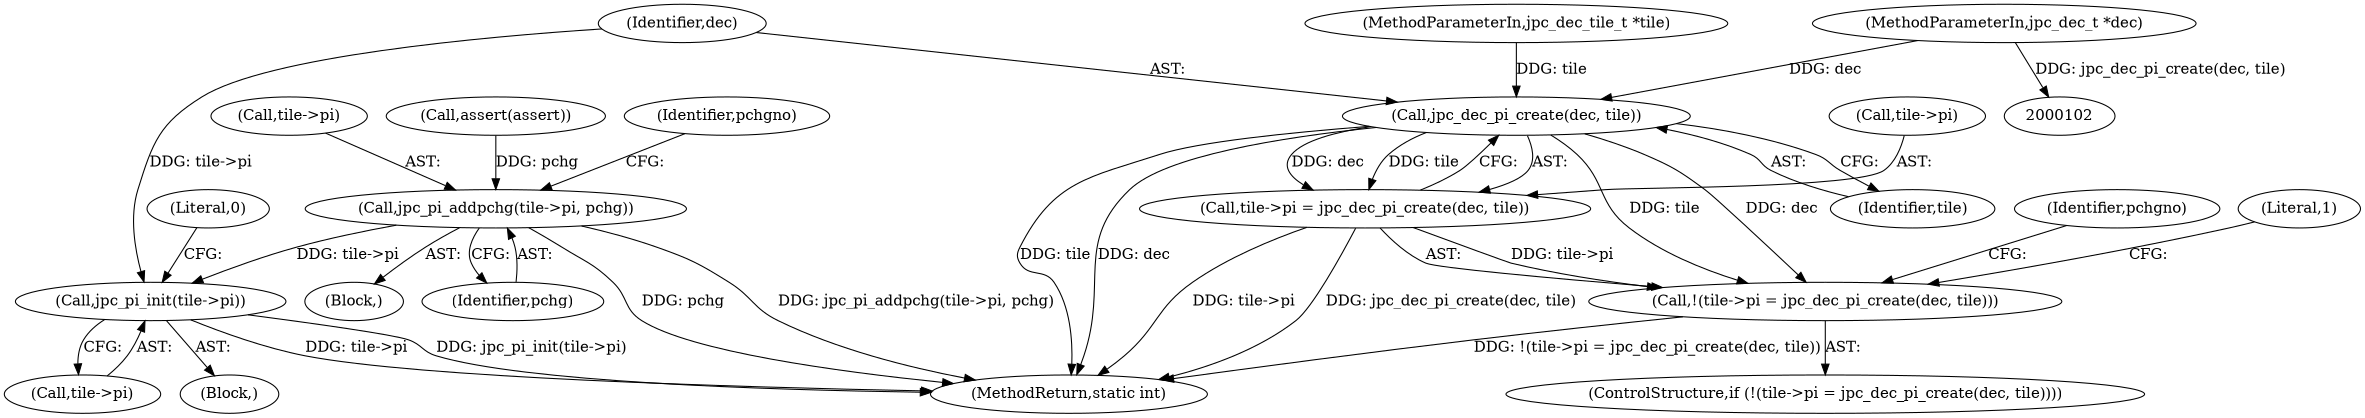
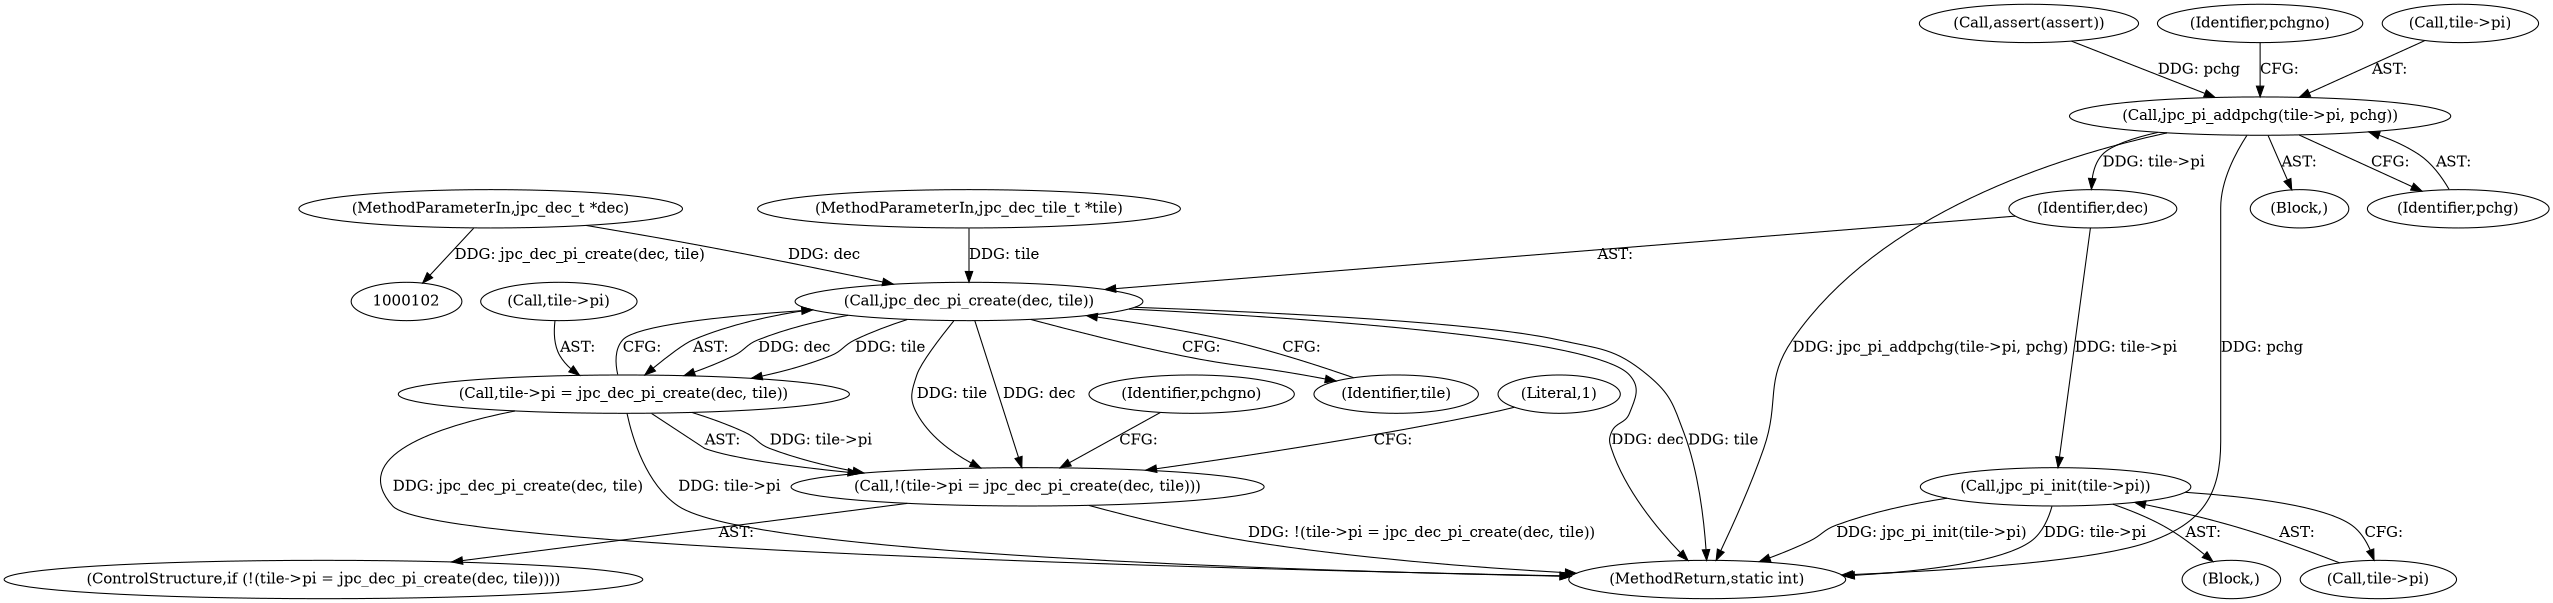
  digraph {
    n1 [label="(Call,jpc_dec_pi_create(dec, tile))"]
    n2 [label="(Call,!(tile->pi = jpc_dec_pi_create(dec, tile)))"]
    n3 [label="(Call,tile->pi = jpc_dec_pi_create(dec, tile))"]
    n4 [label="(MethodReturn,static int)"]
    n5 [label="(Identifier,tile)"]
    n6 [label="(ControlStructure,if (!(tile->pi = jpc_dec_pi_create(dec, tile))))"]
    n7 [label="(MethodParameterIn,jpc_dec_t *dec)"]
-   1000102 [label=2000102]
+   1000102
    n9 [label="(MethodParameterIn,jpc_dec_tile_t *tile)"]
    n10 [label="(Call,jpc_pi_addpchg(tile->pi, pchg))"]
    n11 [label="(Call,jpc_pi_init(tile->pi))"]
    n12 [label="(Block,)"]
    n13 [label="(Identifier,pchg)"]
    n14 [label="(Block,)"]
    n15 [label="(Call,tile->pi)"]
    n16 [label="(Call,tile->pi)"]
-   n17 [label="(Literal,0)"]
    n18 [label="(Call,assert(assert))"]
    n19 [label="(Identifier,pchgno)"]
    n20 [label="(Identifier,dec)"]
    n21 [label="(Identifier,pchgno)"]
    n22 [label="(Call,tile->pi)"]
    n23 [label="(Literal,1)"]
    n1 -> n2 [label="DDG: dec"]
    n1 -> n2 [label="DDG: tile"]
    n1 -> n3 [label="AST: "]
    n1 -> n3 [label="DDG: dec"]
    n1 -> n3 [label="DDG: tile"]
    n1 -> n4 [label="DDG: dec"]
    n1 -> n4 [label="DDG: tile"]
    n1 -> n5 [label="CFG: "]
    n2 -> n4 [label="DDG: !(tile->pi = jpc_dec_pi_create(dec, tile))"]
    n2 -> n6 [label="AST: "]
    n3 -> n1 [label="CFG: "]
    n3 -> n2 [label="AST: "]
    n3 -> n2 [label="DDG: tile->pi"]
    n3 -> n4 [label="DDG: tile->pi"]
    n3 -> n4 [label="DDG: jpc_dec_pi_create(dec, tile)"]
-   n5 -> n1 [label="AST: "]
+   n5 -> n1 [label="CFG: "]
    n7 -> n1 [label="DDG: dec"]
    n7 -> 1000102 [label="DDG: jpc_dec_pi_create(dec, tile)"]
    n9 -> n1 [label="DDG: tile"]
    n10 -> n4 [label="DDG: jpc_pi_addpchg(tile->pi, pchg)"]
    n10 -> n4 [label="DDG: pchg"]
-   n10 -> n11 [label="DDG: tile->pi"]
+   n10 -> n20 [label="DDG: tile->pi"]
    n10 -> n12 [label="AST: "]
    n10 -> n13 [label="CFG: "]
    n11 -> n4 [label="DDG: tile->pi"]
    n11 -> n4 [label="DDG: jpc_pi_init(tile->pi)"]
    n11 -> n14 [label="AST: "]
    n11 -> n15 [label="CFG: "]
    n13 -> n10 [label="AST: "]
    n15 -> n11 [label="AST: "]
    n16 -> n3 [label="AST: "]
-   n17 -> n11 [label="CFG: "]
    n18 -> n10 [label="DDG: pchg"]
    n19 -> n10 [label="CFG: "]
    n20 -> n1 [label="AST: "]
    n20 -> n11 [label="DDG: tile->pi"]
    n21 -> n2 [label="CFG: "]
    n22 -> n10 [label="AST: "]
    n23 -> n2 [label="CFG: "]
  }
